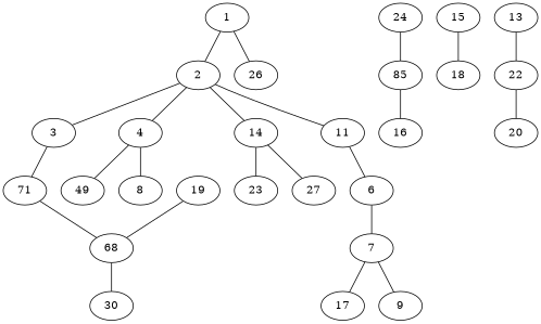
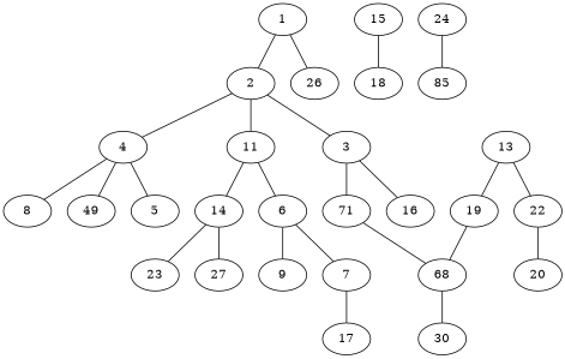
  graph {
    1
    2
    26
    3
    4
    11
    14
    16
    n9 [label=71]
+   5
    8
    n12 [label=49]
    6
    27
    23
    n16 [label=68]
    7
    30
    15
    18
    9
    17
    13
    19
    22
    n26 [label=85]
    24
    20
    1 -- 2
    1 -- 26
    2 -- 3
    2 -- 4
    2 -- 11
-   2 -- 14
-   n26 -- 16
+   11 -- 14
+   3 -- 16
    3 -- n9
+   4 -- 5
    4 -- 8
    4 -- n12
    11 -- 6
    14 -- 27
    14 -- 23
    n9 -- n16
    6 -- 7
    n16 -- 30
-   7 -- 9
+   6 -- 9
    7 -- 17
    15 -- 18
+   13 -- 19
    13 -- 22
    19 -- n16
    22 -- 20
    24 -- n26
  }
